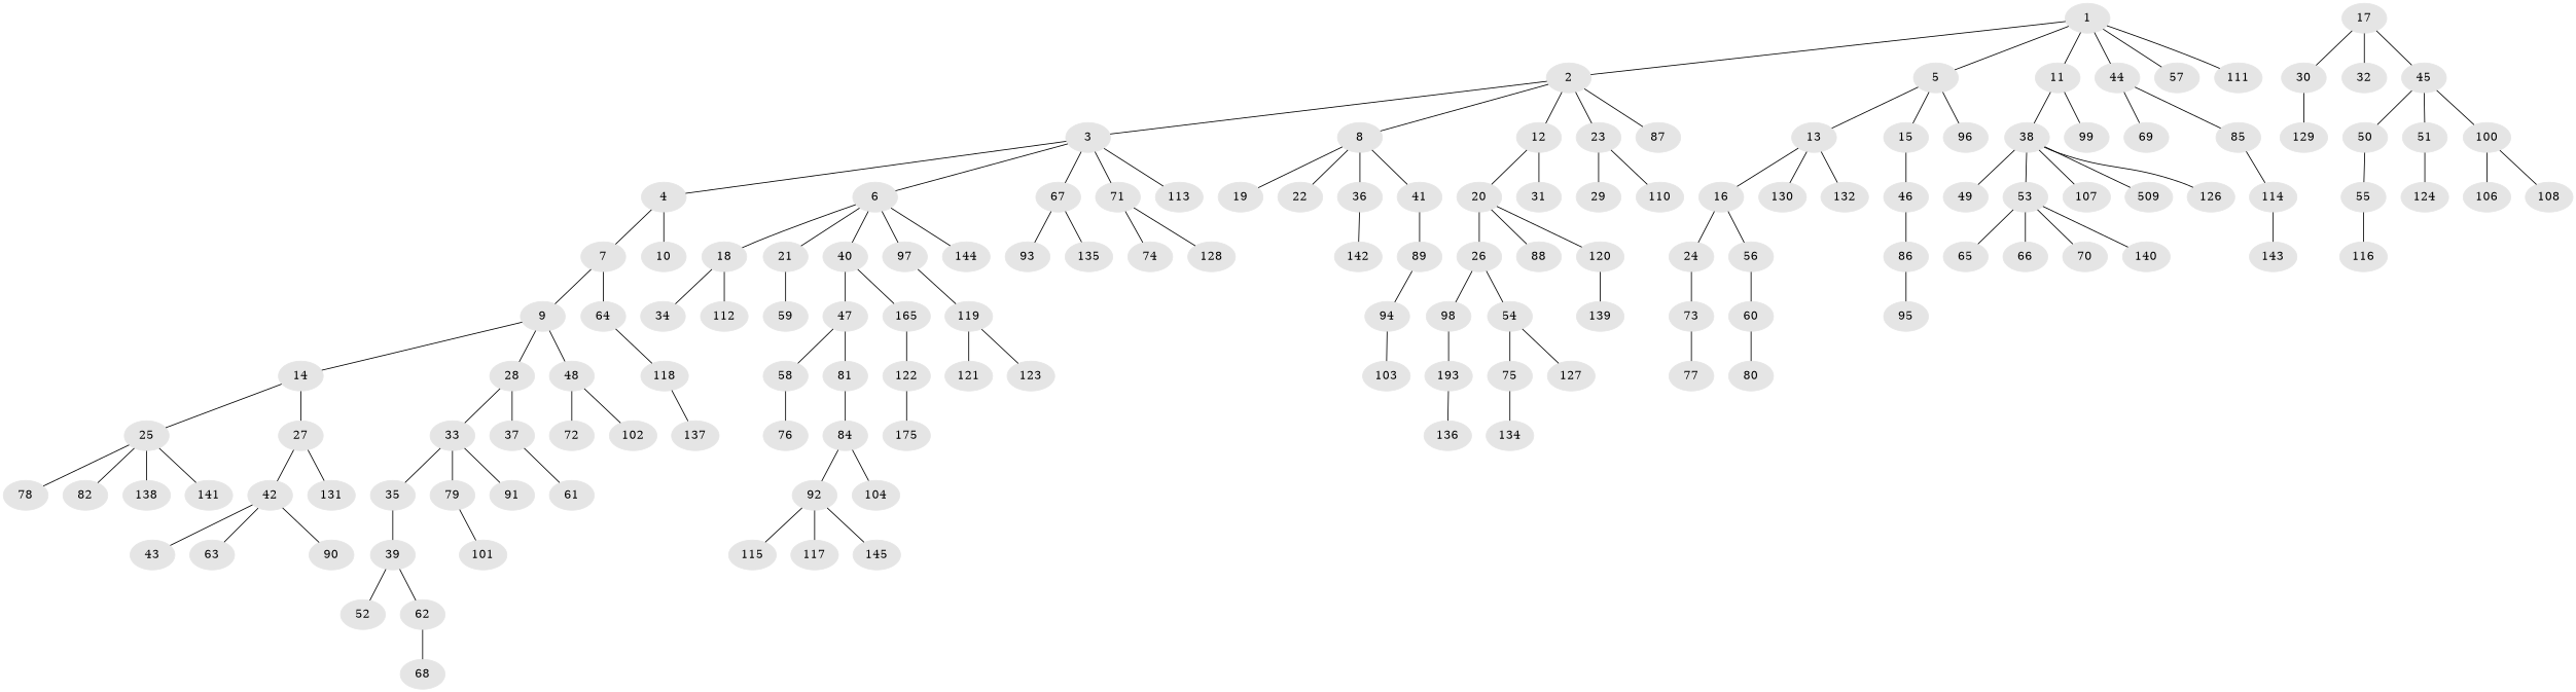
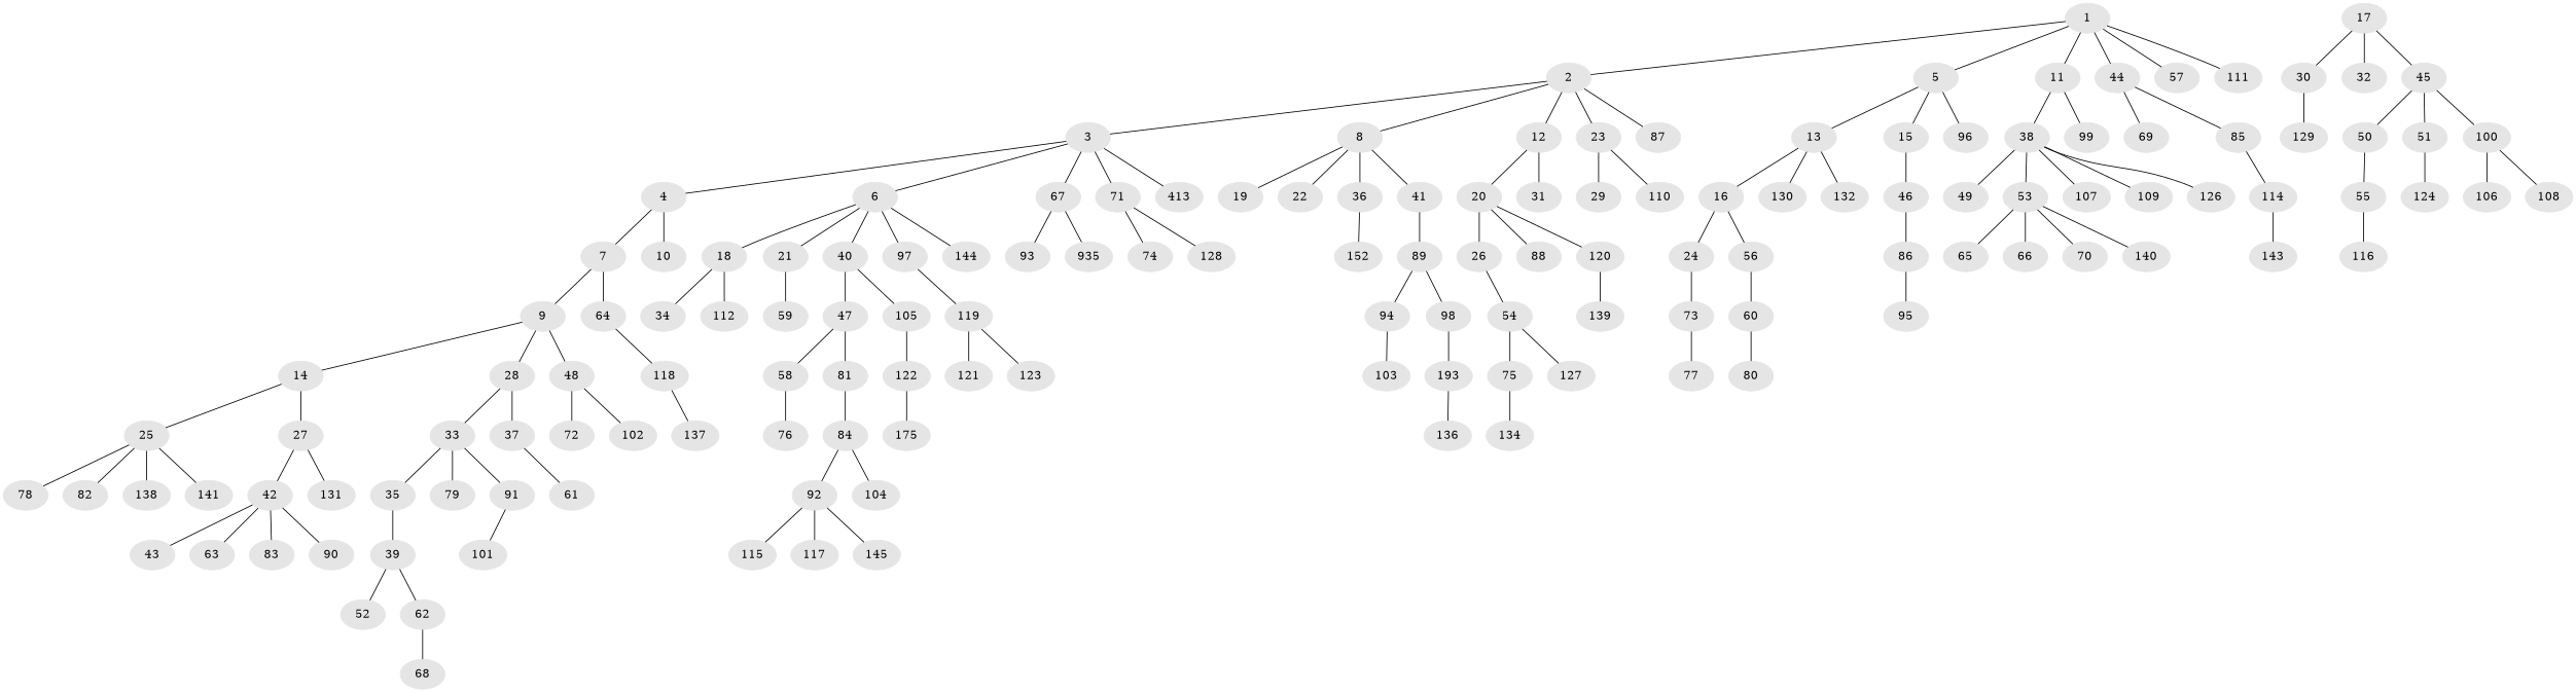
  graph {
    node [color=gray90 style=filled]
    1
    2
    5
    11
    44
    57
    111
    3
    8
    12
    23
    87
    13
    15
    96
    38
    99
    69
    85
    4
    6
    67
    71
-   113
+   113 [label=413]
    19
    22
    36
    41
    20
    31
    29
    110
    7
    10
    18
    21
    40
    97
    144
    93
-   135
+   135 [label=935]
    74
    128
    9
    64
    16
    130
    132
    46
    34
    112
    59
    47
-   105 [label=165]
+   105
    119
    14
    28
    48
    118
-   142
+   142 [label=152]
    89
    25
    27
    17
    30
    32
    45
    33
    37
    72
    102
    49
    53
    107
-   109 [label=509]
+   109
    126
    26
    88
    120
    24
    56
    78
    82
    138
    141
    42
    131
    86
    73
    60
    129
    50
    51
    100
    54
    139
    77
    75
    127
    43
    63
+   83
    90
    35
    79
    91
    61
    39
    101
    52
    62
    65
    66
    70
    140
    68
    58
    81
    122
    94
    98
    114
    55
    124
    106
    108
    95
    76
    84
    116
    134
    80
    137
    92
    104
    115
    117
    145
    143
    103
    n141 [label=193]
    121
    123
    136
    n145 [label=175]
    1 -- 2
    1 -- 5
    1 -- 11
    1 -- 44
    1 -- 57
    1 -- 111
    2 -- 3
    2 -- 8
    2 -- 12
    2 -- 23
    2 -- 87
    5 -- 13
    5 -- 15
    5 -- 96
    11 -- 38
    11 -- 99
    44 -- 69
    44 -- 85
    3 -- 4
    3 -- 6
    3 -- 67
    3 -- 71
    3 -- 113
    8 -- 19
    8 -- 22
    8 -- 36
    8 -- 41
    12 -- 20
    12 -- 31
    23 -- 29
    23 -- 110
    13 -- 16
    13 -- 130
    13 -- 132
    15 -- 46
    38 -- 49
    38 -- 53
    38 -- 107
    38 -- 109
    38 -- 126
    85 -- 114
    4 -- 7
    4 -- 10
    6 -- 18
    6 -- 21
    6 -- 40
    6 -- 97
    6 -- 144
    67 -- 93
    67 -- 135
    71 -- 74
    71 -- 128
    36 -- 142
    41 -- 89
    20 -- 26
    20 -- 88
    20 -- 120
    7 -- 9
    7 -- 64
    18 -- 34
    18 -- 112
    21 -- 59
    40 -- 47
    40 -- 105
    97 -- 119
    9 -- 14
    9 -- 28
    9 -- 48
    64 -- 118
    16 -- 24
    16 -- 56
    46 -- 86
    47 -- 58
    47 -- 81
    105 -- 122
    119 -- 121
    119 -- 123
    14 -- 25
    14 -- 27
    28 -- 33
    28 -- 37
    48 -- 72
    48 -- 102
    118 -- 137
    89 -- 94
-   26 -- 98
+   89 -- 98
    25 -- 78
    25 -- 82
    25 -- 138
    25 -- 141
    27 -- 42
    27 -- 131
    17 -- 30
    17 -- 32
    17 -- 45
    30 -- 129
    45 -- 50
    45 -- 51
    45 -- 100
    33 -- 35
    33 -- 79
    33 -- 91
    37 -- 61
    53 -- 65
    53 -- 66
    53 -- 70
    53 -- 140
    26 -- 54
    120 -- 139
    24 -- 73
    56 -- 60
    42 -- 43
    42 -- 63
+   42 -- 83
    42 -- 90
    86 -- 95
    73 -- 77
    60 -- 80
    50 -- 55
    51 -- 124
    100 -- 106
    100 -- 108
    54 -- 75
    54 -- 127
    75 -- 134
    35 -- 39
-   79 -- 101
+   91 -- 101
    39 -- 52
    39 -- 62
    62 -- 68
    58 -- 76
    81 -- 84
    122 -- n145
    94 -- 103
    98 -- n141
    114 -- 143
    55 -- 116
    84 -- 92
    84 -- 104
    92 -- 115
    92 -- 117
    92 -- 145
    n141 -- 136
  }
